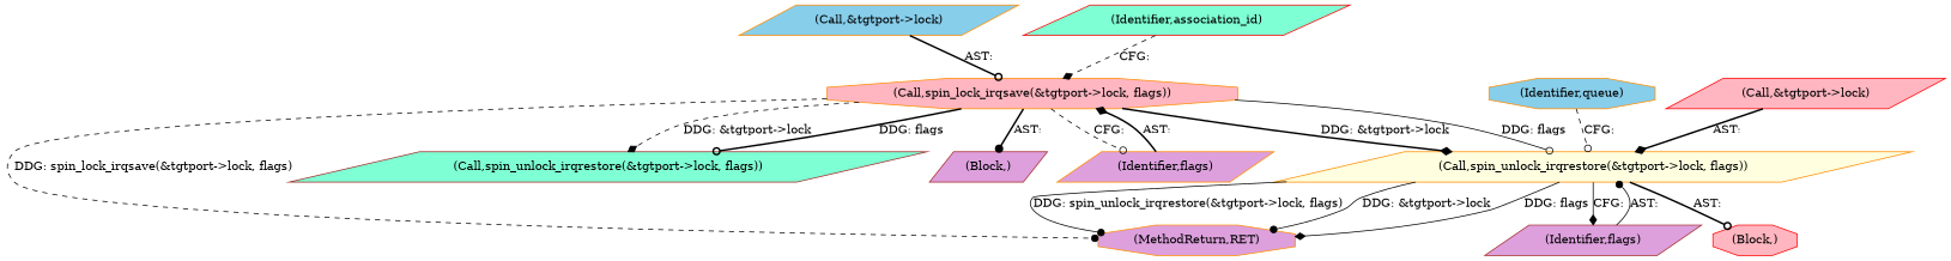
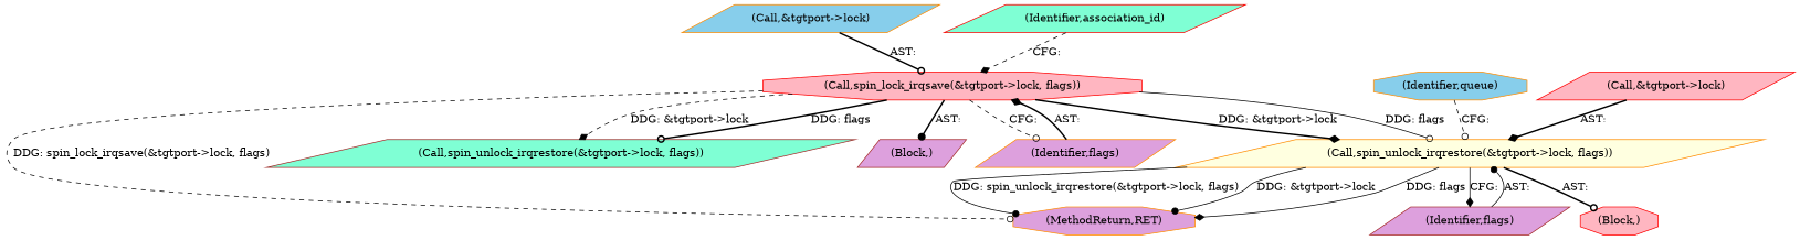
  digraph {
    node [color=darkorange fillcolor=plum shape=parallelogram style=filled]
    edge [arrowhead=diamond style=bold]
    n1 [fillcolor=lightyellow label="(Call,spin_unlock_irqrestore(&tgtport->lock, flags))"]
    n2 [color=red fillcolor=lightpink label="(Block,)" shape=octagon]
    n3 [label="(MethodReturn,RET)" shape=octagon]
    n4 [color=brown label="(Identifier,flags)"]
-   n5 [fillcolor=lightpink label="(Call,spin_lock_irqsave(&tgtport->lock, flags))" shape=octagon]
+   n5 [color=red fillcolor=lightpink label="(Call,spin_lock_irqsave(&tgtport->lock, flags))" shape=octagon]
    n6 [color=brown fillcolor=aquamarine label="(Call,spin_unlock_irqrestore(&tgtport->lock, flags))"]
    n7 [color=brown label="(Block,)"]
    n8 [label="(Identifier,flags)"]
    n9 [fillcolor=skyblue label="(Call,&tgtport->lock)"]
    n10 [fillcolor=skyblue label="(Identifier,queue)" shape=octagon]
    n11 [color=red fillcolor=lightpink label="(Call,&tgtport->lock)"]
    n12 [color=red fillcolor=aquamarine label="(Identifier,association_id)"]
    n1 -> n2 [arrowhead=odot label="AST: "]
    n1 -> n3 [arrowhead=dot label="DDG: spin_unlock_irqrestore(&tgtport->lock, flags)" style=solid]
    n1 -> n3 [arrowhead=dot label="DDG: &tgtport->lock" style=solid]
    n1 -> n3 [label="DDG: flags" style=solid]
    n1 -> n4 [label="CFG: " style=solid]
    n4 -> n1 [arrowhead=dot label="AST: " style=solid]
    n5 -> n1 [label="DDG: &tgtport->lock"]
    n5 -> n1 [arrowhead=odot label="DDG: flags" style=solid]
-   n5 -> n3 [arrowhead=dot label="DDG: spin_lock_irqsave(&tgtport->lock, flags)" style=dashed]
+   n5 -> n3 [arrowhead=odot label="DDG: spin_lock_irqsave(&tgtport->lock, flags)" style=dashed]
    n5 -> n6 [label="DDG: &tgtport->lock" style=dashed]
    n5 -> n6 [arrowhead=odot label="DDG: flags"]
    n5 -> n7 [arrowhead=dot label="AST: "]
    n5 -> n8 [arrowhead=odot label="CFG: " style=dashed]
    n8 -> n5 [label="AST: "]
    n9 -> n5 [arrowhead=odot label="AST: "]
    n10 -> n1 [arrowhead=odot label="CFG: " style=dashed]
    n11 -> n1 [label="AST: "]
    n12 -> n5 [label="CFG: " style=dashed]
  }
